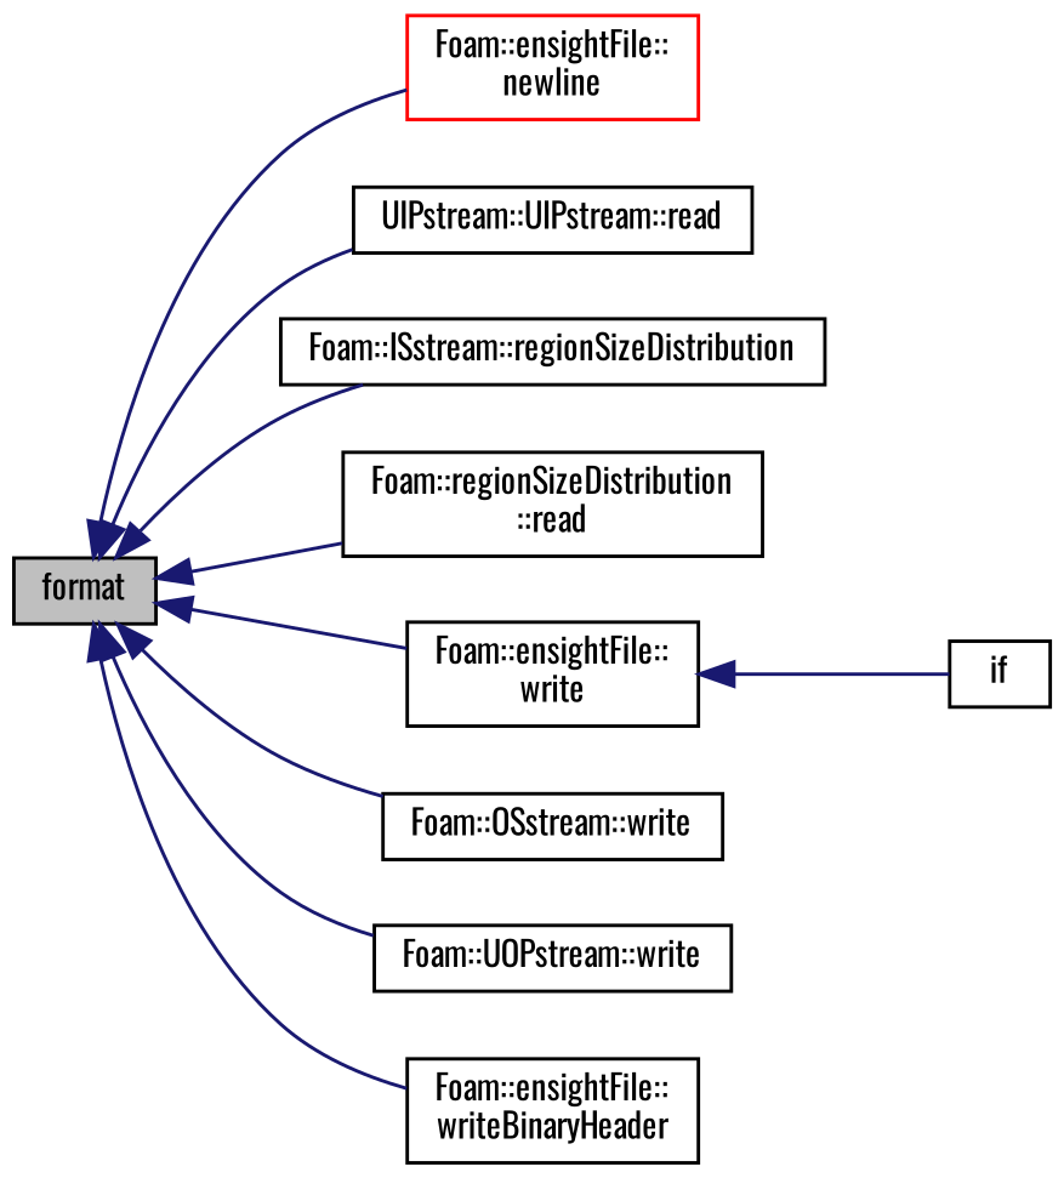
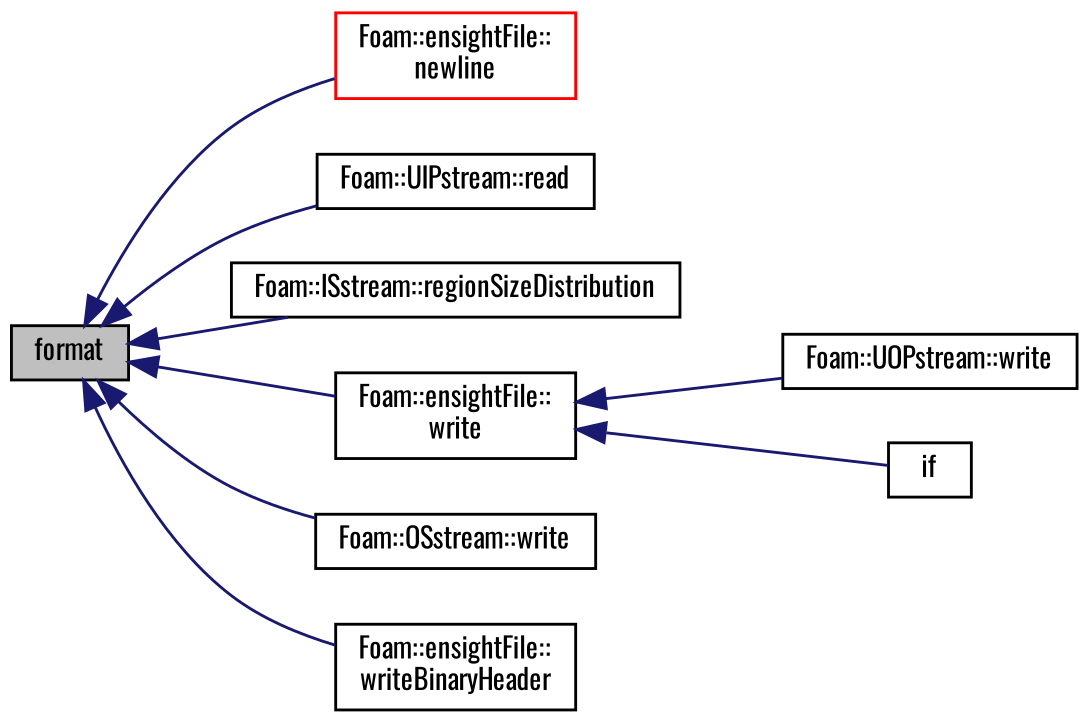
  digraph {
    fontname=Oswald
    rankdir=LR
    node [color=black fontname=Oswald fontsize=10 shape=record]
    edge [color=midnightblue dir=back fontname=Oswald fontsize=10 labelfontname=Helvetica labelfontsize=10 style=solid]
    n1 [fillcolor=grey75 fontcolor=black height=0.2 label=format style=filled width=0.4]
    n2 [color=red height=0.2 label="Foam::ensightFile::\lnewline" width=0.4]
-   n3 [height=0.2 label="UIPstream::UIPstream::read" width=0.4]
+   n3 [height=0.2 label="Foam::UIPstream::read" width=0.4]
    n4 [height=0.2 label="Foam::ISstream::regionSizeDistribution" width=0.4]
-   n5 [height=0.2 label="Foam::regionSizeDistribution\l::read" width=0.4]
    n6 [height=0.2 label="Foam::ensightFile::\lwrite" width=0.4]
    n7 [height=0.2 label="Foam::OSstream::write" width=0.4]
    n8 [height=0.2 label="Foam::UOPstream::write" width=0.4]
    n9 [height=0.2 label="Foam::ensightFile::\lwriteBinaryHeader" width=0.4]
    n10 [height=0.2 label=if width=0.4]
    n1 -> n2
    n1 -> n3
    n1 -> n4
-   n1 -> n5
    n1 -> n6
    n1 -> n7
-   n1 -> n8
+   n6 -> n8
    n1 -> n9
    n6 -> n10
  }
